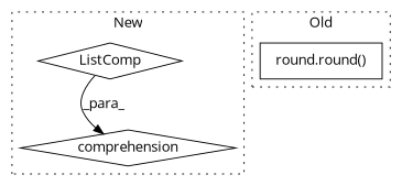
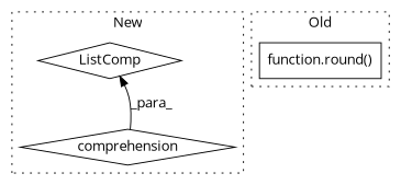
  digraph {
    fontname="Open Sans"
    node [shape=diamond fontname="Open Sans"]
    n1 [a=106 l=60 label=ListComp s=4568]
    n2 [a=45 l=3 label=comprehension s=4596]
-   n3 [a=75 l="6,1" label="round.round()" s="4285,4310" shape=box]
+   n3 [a=75 l="6,1" label="function.round()" s="4285,4310" shape=box]
    subgraph cluster_1 {
      label=New
      style=dotted
      n1
      n2
    }
    subgraph cluster_2 {
      label=Old
      style=dotted
      n3
    }
-   n1 -> n2 [label=_para_ fontname="Open Sans"]
+   n2 -> n1 [label=_para_ fontname="Open Sans"]
  }
